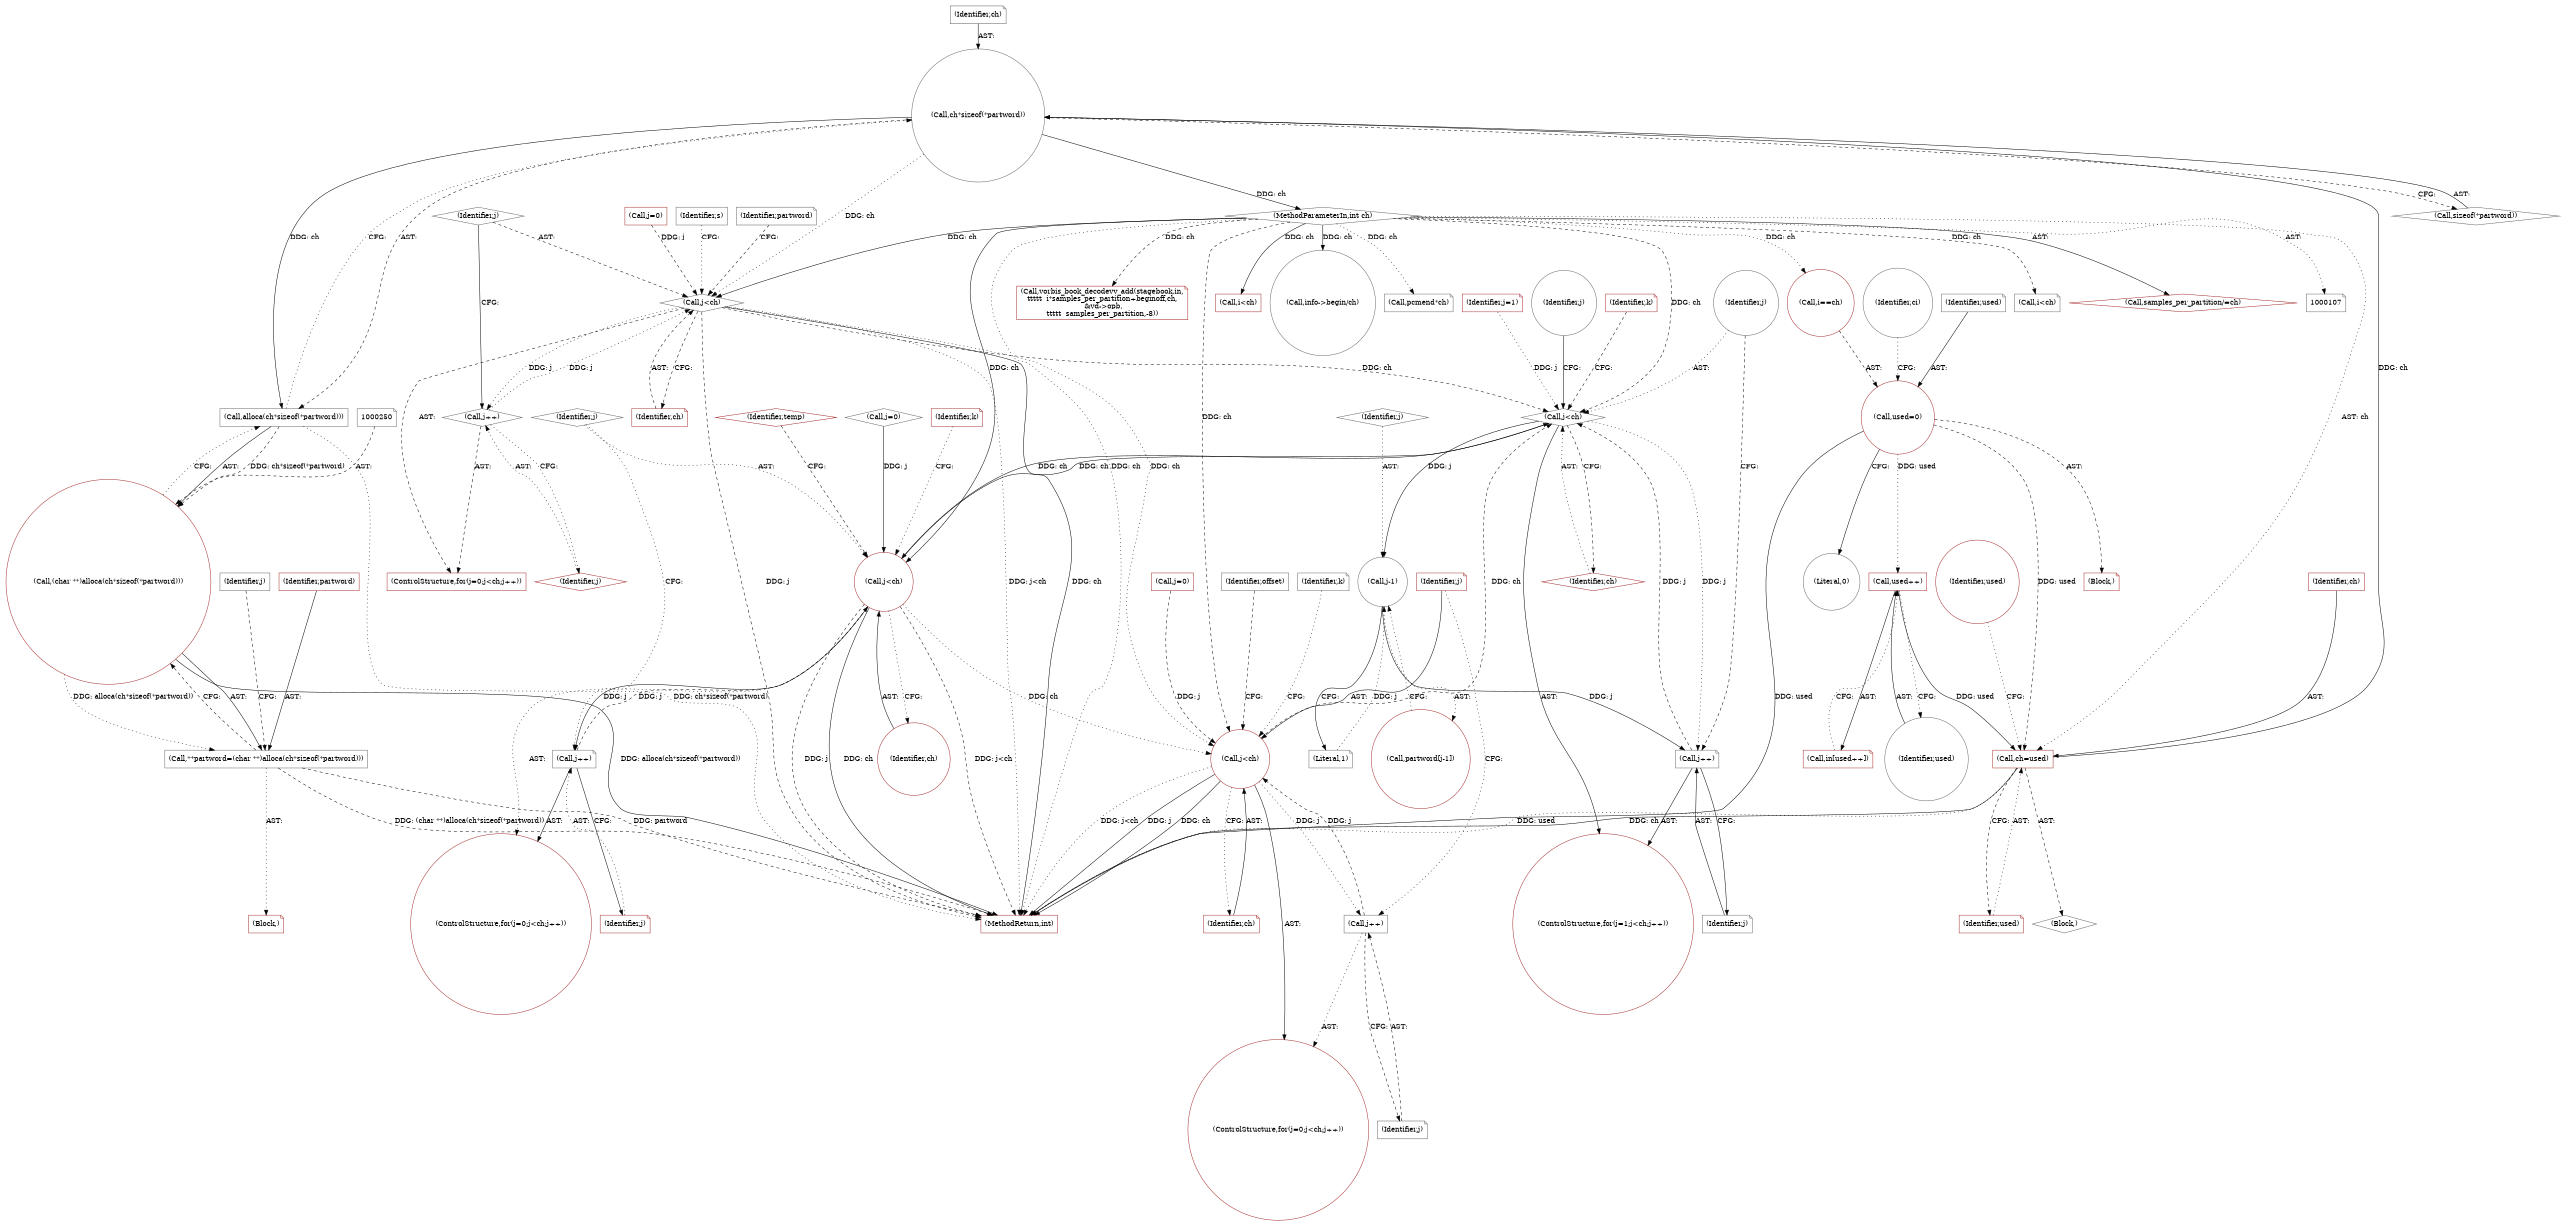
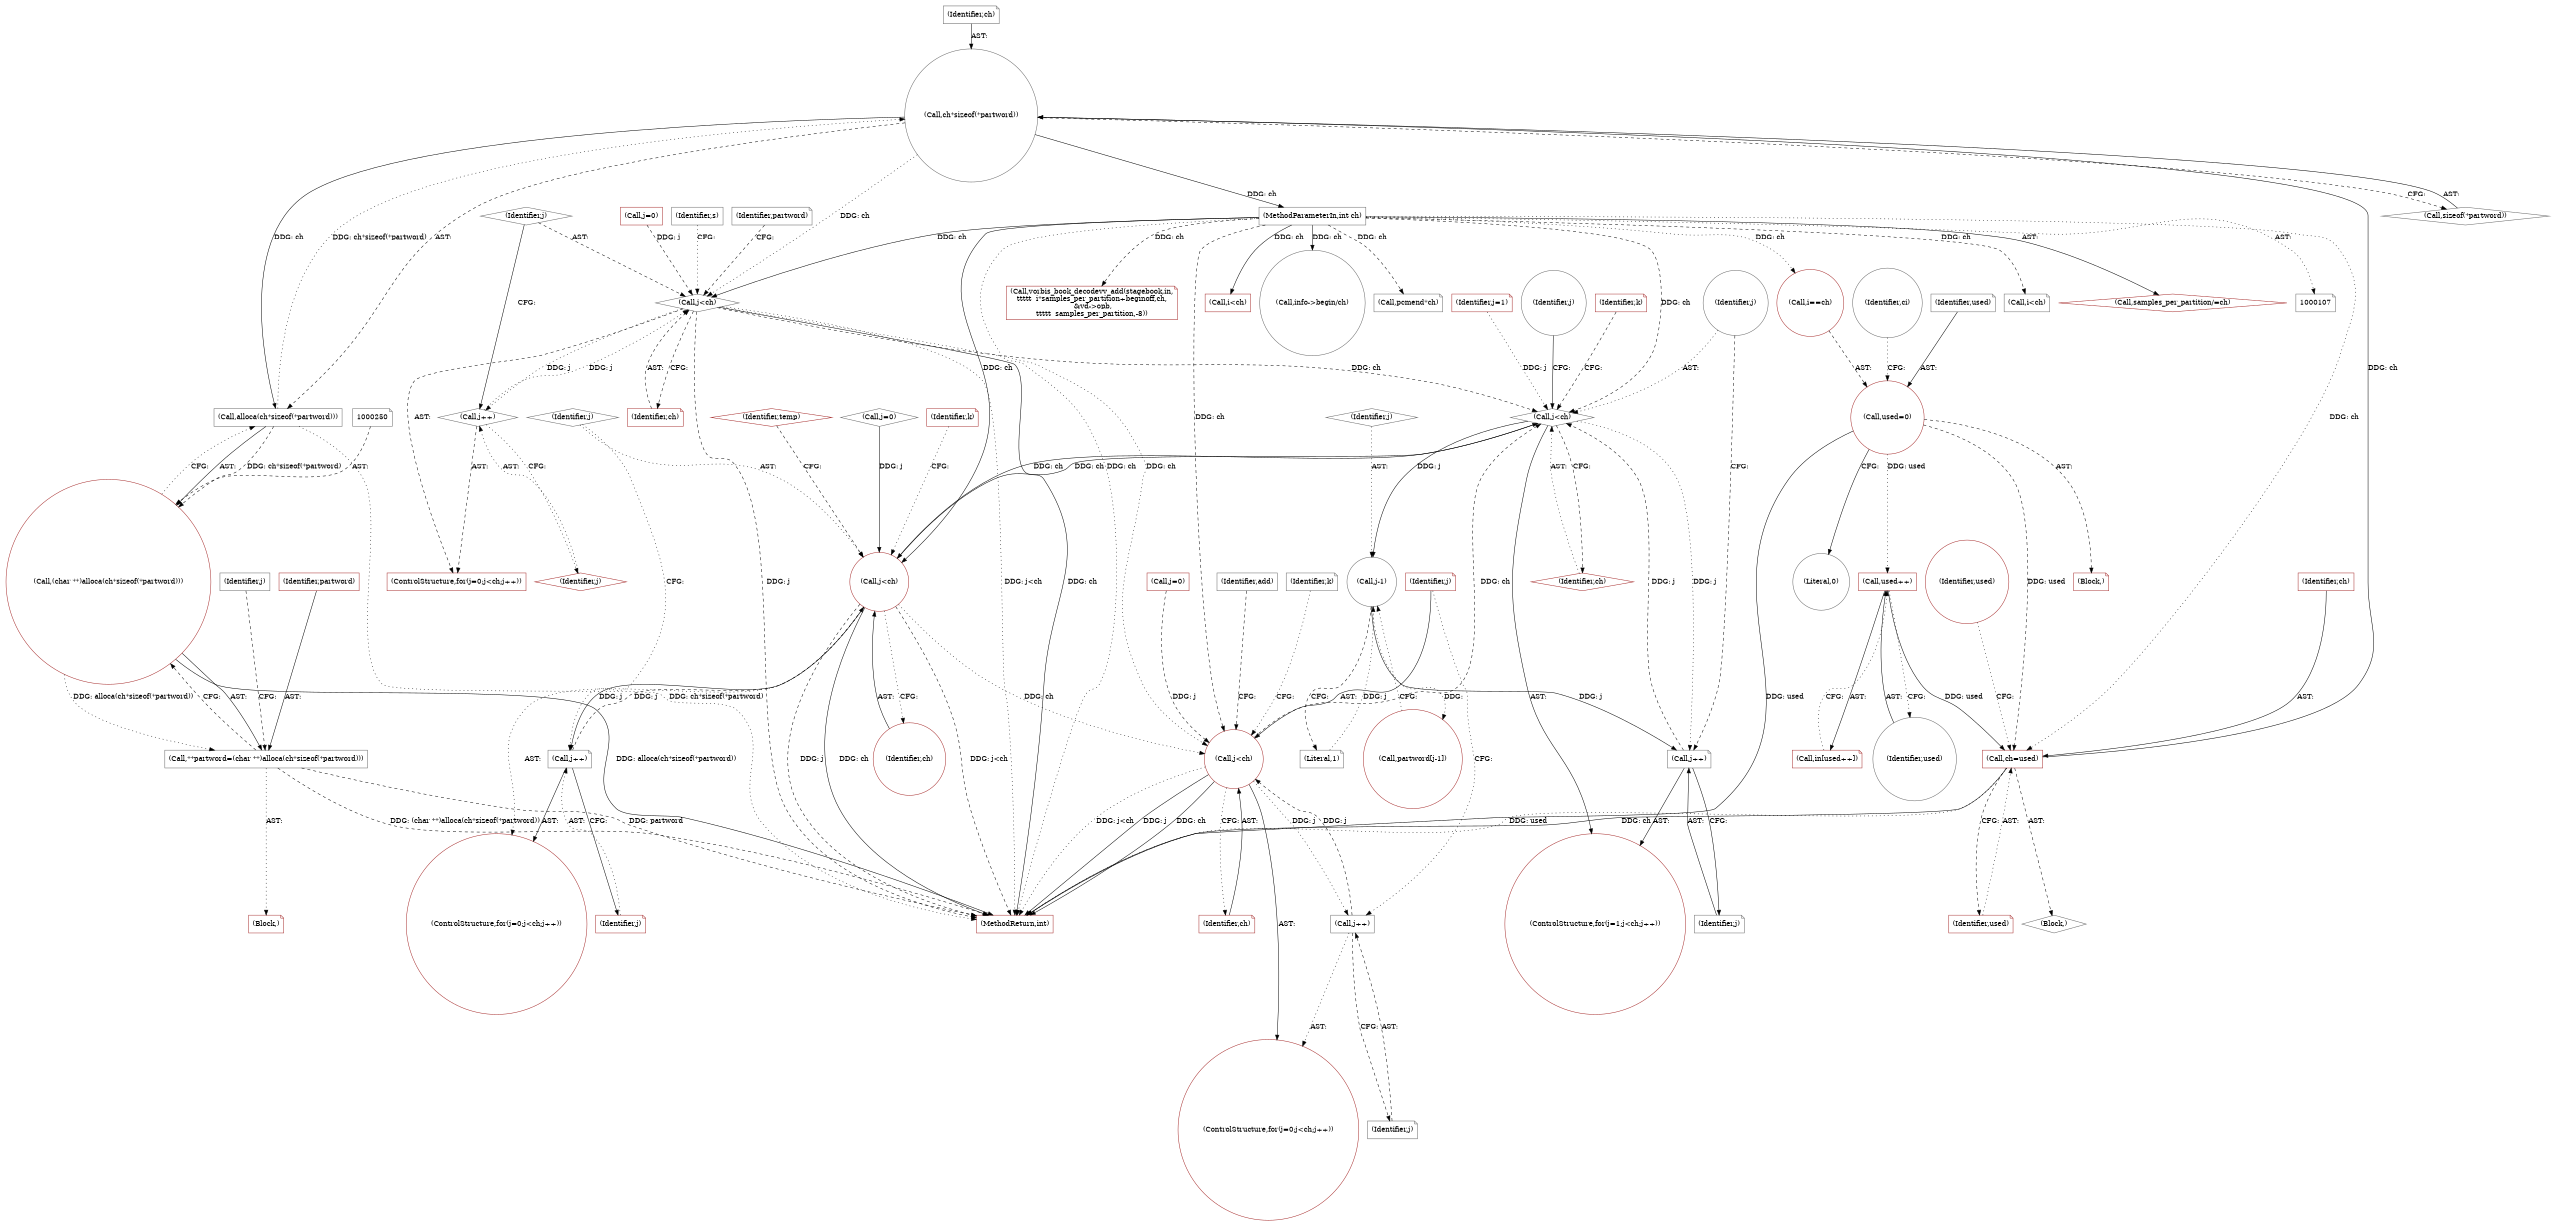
  digraph {
    node [color=gray40 shape=note]
    edge [style=dotted]
    n1 [label="(Call,ch*sizeof(*partword))" shape=circle]
    n2 [label="(Call,alloca(ch*sizeof(*partword)))" shape=box]
    n3 [label="(Call,j<ch)" shape=diamond]
    n4 [label="(Call,sizeof(*partword))" shape=diamond]
-   n5 [label="(MethodParameterIn,int ch)" shape=diamond]
+   n5 [label="(MethodParameterIn,int ch)" shape=box]
    n6 [color=brown label="(MethodReturn,int)" shape=box]
    n7 [color=brown label="(Call,(char **)alloca(ch*sizeof(*partword)))" shape=circle]
    n8 [label="(Call,j<ch)" shape=diamond]
    n9 [color=brown label="(Call,j<ch)" shape=circle]
    n10 [label="(Call,j++)" shape=diamond]
    n11 [color=brown label="(ControlStructure,for(j=0;j<ch;j++))" shape=box]
    n12 [color=brown label="(Identifier,ch)"]
    n13 [color=brown label="(Call,ch=used)" shape=box]
    n14 [color=brown label="(Identifier,used)"]
    n15 [label="(Block,)" shape=diamond]
    n16 [color=brown label="(Call,used++)" shape=box]
    n17 [color=brown label="(Call,in[used++])"]
    n18 [label="(Identifier,used)" shape=circle]
    n19 [color=brown label="(Call,used=0)" shape=circle]
    n20 [color=brown label="(Block,)"]
    n21 [label="(Literal,0)" shape=circle]
    n22 [color=brown label="(Call,j<ch)" shape=circle]
    n23 [color=brown label="(Call,vorbis_book_decodevv_add(stagebook,in,\n\t\t\t\t\t  i*samples_per_partition+beginoff,ch,\n &vd->opb,\n\t\t\t\t\t  samples_per_partition,-8))"]
    n24 [color=brown label="(Call,i<ch)" shape=box]
    n25 [label="(Call,info->begin/ch)" shape=circle]
    n26 [label="(Call,pcmend*ch)"]
    n27 [label="(Call,i<ch)"]
    n28 [color=brown label="(Call,samples_per_partition/=ch)" shape=diamond]
    n29 [color=brown label="(Call,i==ch)" shape=circle]
    1000107
    n31 [label="(Call,j++)"]
    n32 [label="(Call,j-1)" shape=circle]
    n33 [color=brown label="(ControlStructure,for(j=1;j<ch;j++))" shape=circle]
    n34 [color=brown label="(Identifier,ch)" shape=diamond]
    n35 [label="(Call,j++)"]
    n36 [color=brown label="(ControlStructure,for(j=0;j<ch;j++))" shape=circle]
    n37 [color=brown label="(Identifier,ch)" shape=circle]
    n38 [label="(Call,j++)" shape=box]
    n39 [color=brown label="(ControlStructure,for(j=0;j<ch;j++))" shape=circle]
    n40 [color=brown label="(Identifier,ch)"]
    n41 [label="(Call,**partword=(char **)alloca(ch*sizeof(*partword)))" shape=box]
    n42 [color=brown label="(Block,)"]
    n43 [color=brown label="(Identifier,j)" shape=diamond]
    n44 [label="(Identifier,j)"]
    n45 [label="(Literal,1)"]
    n46 [color=brown label="(Call,partword[j-1])" shape=circle]
    n47 [color=brown label="(Identifier,j)"]
    n48 [label="(Identifier,j)"]
    n49 [label="(Identifier,j)" shape=diamond]
    n50 [label="(Call,j=0)" shape=diamond]
    n51 [label="(Identifier,j)" shape=circle]
-   n52 [label="(Identifier,offset)" shape=box]
+   n52 [label="(Identifier,add)" shape=box]
    n53 [label="(Identifier,k)"]
    n54 [color=brown label="(Call,j=0)" shape=box]
    n55 [color=brown label="(Identifier,j)"]
    n56 [label="(Identifier,s)" shape=box]
    n57 [color=brown label="(Identifier,partword)" shape=box]
    n58 [label="(Identifier,used)"]
    n59 [color=brown label="(Identifier,k)"]
    n60 [color=brown label="(Call,j=0)" shape=box]
    n61 [label="(Identifier,ci)" shape=circle]
    n62 [label="(Identifier,j)" shape=circle]
    n63 [color=brown label="(Identifier,ch)" shape=box]
    n64 [color=brown label="(Identifier,used)" shape=circle]
    n65 [label="(Identifier,ch)"]
    n66 [color=brown label="(Identifier,temp)" shape=diamond]
    n67 [label="(Identifier,partword)"]
    n68 [color=brown label="(Identifier,k)"]
    n69 [label="(Identifier,j)" shape=box]
    n70 [label="(Identifier,j)" shape=diamond]
    n71 [color=brown label="(Identifier,j=1)"]
    n72 [label="(Identifier,j)" shape=diamond]
    1000250
    n1 -> n2 [label="AST: " style=dashed]
    n1 -> n2 [label="DDG: ch" style=solid]
    n1 -> n3 [label="DDG: ch"]
    n1 -> n4 [label="CFG: " style=dashed]
    n1 -> n5 [label="DDG: ch" style=solid]
-   n2 -> n1 [label="CFG: "]
+   n2 -> n1 [label="DDG: ch*sizeof(*partword)"]
    n2 -> n6 [label="DDG: ch*sizeof(*partword)"]
    n2 -> n7 [label="AST: " style=solid]
    n2 -> n7 [label="DDG: ch*sizeof(*partword)" style=dashed]
    n3 -> n6 [label="DDG: ch" style=solid]
    n3 -> n6 [label="DDG: j" style=dashed]
    n3 -> n6 [label="DDG: j<ch"]
    n3 -> n8 [label="DDG: ch" style=dashed]
    n3 -> n9 [label="DDG: ch"]
    n3 -> n10 [label="DDG: j"]
    n3 -> n11 [label="AST: " style=dashed]
    n3 -> n12 [label="CFG: " style=dashed]
    n4 -> n1 [label="AST: " style=solid]
    n5 -> n3 [label="DDG: ch" style=solid]
    n5 -> n6 [label="DDG: ch"]
    n5 -> n8 [label="DDG: ch" style=dashed]
    n5 -> n9 [label="DDG: ch" style=dashed]
-   n5 -> n13 [label="AST: ch"]
+   n5 -> n13 [label="DDG: ch"]
    n5 -> n22 [label="DDG: ch" style=solid]
    n5 -> n23 [label="DDG: ch" style=dashed]
    n5 -> n24 [label="DDG: ch" style=solid]
    n5 -> n25 [label="DDG: ch" style=solid]
-   n5 -> n26 [label="DDG: ch"]
+   n5 -> n26 [label="DDG: ch" style=dashed]
    n5 -> n27 [label="DDG: ch" style=dashed]
    n5 -> n28 [label="AST: " style=solid]
    n5 -> n29 [label="DDG: ch"]
    n5 -> 1000107 [label="AST: "]
    n7 -> n2 [label="CFG: "]
    n7 -> n6 [label="DDG: alloca(ch*sizeof(*partword))" style=solid]
    n7 -> n41 [label="AST: " style=solid]
    n7 -> n41 [label="DDG: alloca(ch*sizeof(*partword))"]
    n8 -> n22 [label="DDG: ch" style=solid]
    n8 -> n31 [label="DDG: j"]
    n8 -> n32 [label="DDG: j" style=solid]
    n8 -> n33 [label="AST: " style=solid]
    n8 -> n34 [label="CFG: " style=dashed]
    n9 -> n6 [label="DDG: ch" style=solid]
    n9 -> n6 [label="DDG: j<ch"]
    n9 -> n6 [label="DDG: j" style=solid]
    n9 -> n8 [label="DDG: ch" style=dashed]
    n9 -> n38 [label="DDG: j"]
    n9 -> n39 [label="AST: " style=solid]
    n9 -> n40 [label="CFG: "]
    n10 -> n3 [label="DDG: j"]
    n10 -> n11 [label="AST: " style=dashed]
    n10 -> n43 [label="CFG: "]
    n12 -> n3 [label="AST: " style=dashed]
    n13 -> n1 [label="DDG: ch" style=solid]
    n13 -> n6 [label="DDG: used"]
    n13 -> n6 [label="DDG: ch" style=solid]
    n13 -> n14 [label="CFG: " style=dashed]
    n13 -> n15 [label="AST: " style=dashed]
    n14 -> n13 [label="AST: "]
    n16 -> n13 [label="DDG: used" style=solid]
    n16 -> n17 [label="AST: " style=solid]
    n16 -> n18 [label="CFG: "]
    n17 -> n16 [label="CFG: "]
    n18 -> n16 [label="AST: " style=solid]
    n19 -> n6 [label="DDG: used" style=solid]
    n19 -> n13 [label="DDG: used" style=dashed]
    n19 -> n16 [label="DDG: used"]
    n19 -> n20 [label="AST: " style=dashed]
    n19 -> n21 [label="CFG: " style=solid]
    n22 -> n6 [label="DDG: j" style=dashed]
    n22 -> n6 [label="DDG: ch" style=solid]
    n22 -> n6 [label="DDG: j<ch" style=dashed]
    n22 -> n8 [label="DDG: ch" style=solid]
    n22 -> n9 [label="DDG: ch"]
    n22 -> n35 [label="DDG: j" style=solid]
    n22 -> n36 [label="AST: "]
    n22 -> n37 [label="CFG: "]
    n29 -> n19 [label="AST: " style=dashed]
    n31 -> n8 [label="DDG: j" style=dashed]
    n31 -> n33 [label="AST: " style=solid]
    n31 -> n44 [label="CFG: " style=solid]
    n32 -> n31 [label="DDG: j" style=solid]
-   n32 -> n45 [label="CFG: " style=solid]
-   n32 -> n46 [label="AST: "]
+   n32 -> n45 [label="CFG: " style=dashed]
+   n32 -> n46 [label="DDG: "]
    n34 -> n8 [label="AST: "]
    n35 -> n22 [label="DDG: j" style=dashed]
    n35 -> n36 [label="AST: " style=solid]
    n35 -> n47 [label="CFG: " style=solid]
    n37 -> n22 [label="AST: " style=solid]
    n38 -> n9 [label="DDG: j" style=dashed]
    n38 -> n39 [label="AST: "]
    n38 -> n48 [label="CFG: " style=dashed]
    n40 -> n9 [label="AST: " style=solid]
    n41 -> n6 [label="DDG: partword" style=dashed]
    n41 -> n6 [label="DDG: (char **)alloca(ch*sizeof(*partword))" style=dashed]
    n41 -> n7 [label="CFG: " style=dashed]
    n41 -> n42 [label="AST: "]
    n43 -> n10 [label="AST: "]
    n44 -> n31 [label="AST: " style=solid]
    n45 -> n32 [label="DDG: j"]
    n46 -> n32 [label="CFG: "]
    n47 -> n35 [label="AST: "]
    n48 -> n38 [label="AST: " style=dashed]
    n49 -> n32 [label="AST: "]
    n50 -> n22 [label="DDG: j" style=solid]
    n51 -> n8 [label="AST: "]
    n51 -> n31 [label="CFG: " style=dashed]
    n52 -> n9 [label="CFG: " style=dashed]
    n53 -> n9 [label="CFG: "]
    n54 -> n3 [label="DDG: j" style=dashed]
    n55 -> n9 [label="AST: " style=solid]
    n55 -> n38 [label="CFG: "]
    n56 -> n3 [label="CFG: "]
    n57 -> n41 [label="AST: " style=solid]
    n58 -> n19 [label="AST: " style=solid]
    n59 -> n22 [label="CFG: "]
    n60 -> n9 [label="DDG: j" style=dashed]
    n61 -> n19 [label="CFG: "]
    n62 -> n8 [label="CFG: " style=solid]
    n63 -> n13 [label="AST: " style=solid]
    n64 -> n13 [label="CFG: "]
    n65 -> n1 [label="AST: " style=solid]
    n66 -> n22 [label="CFG: " style=dashed]
    n67 -> n3 [label="CFG: " style=dashed]
    n68 -> n8 [label="CFG: " style=dashed]
    n69 -> n41 [label="CFG: " style=dashed]
    n70 -> n3 [label="AST: " style=dashed]
    n70 -> n10 [label="CFG: " style=solid]
    n71 -> n8 [label="DDG: j"]
    n72 -> n22 [label="AST: "]
    n72 -> n35 [label="CFG: "]
    1000250 -> n7 [label="AST: " style=dashed]
  }
